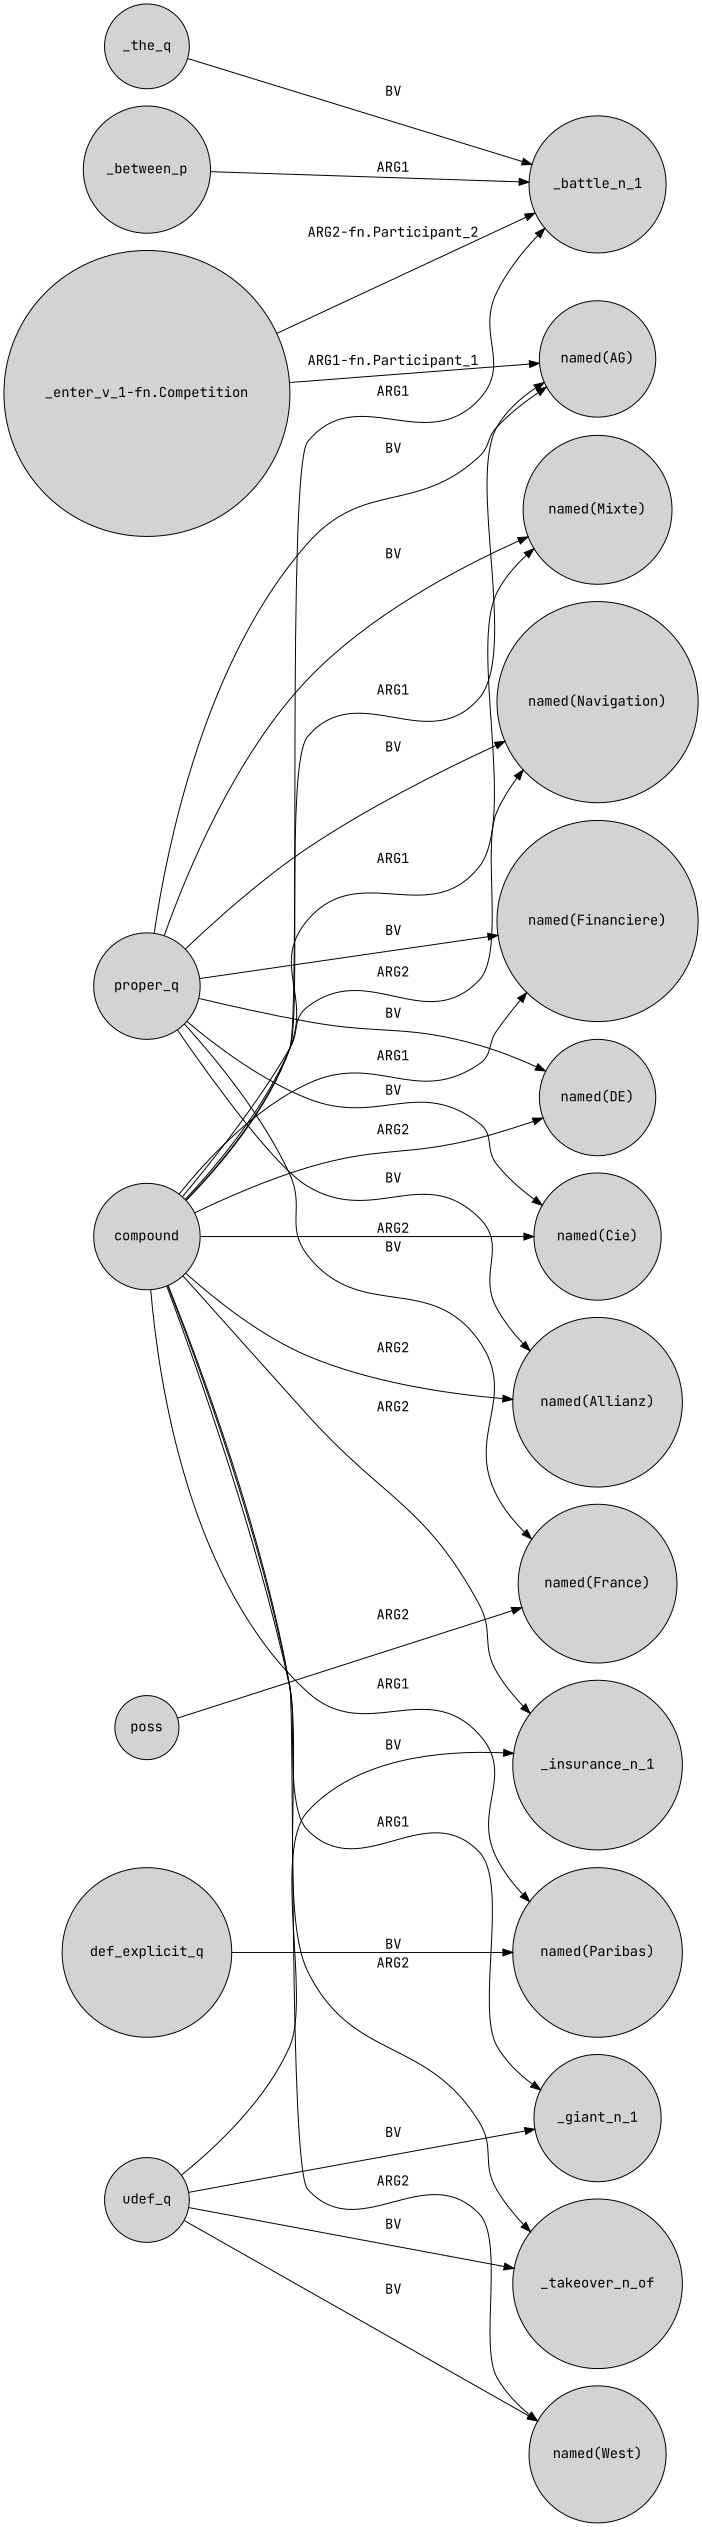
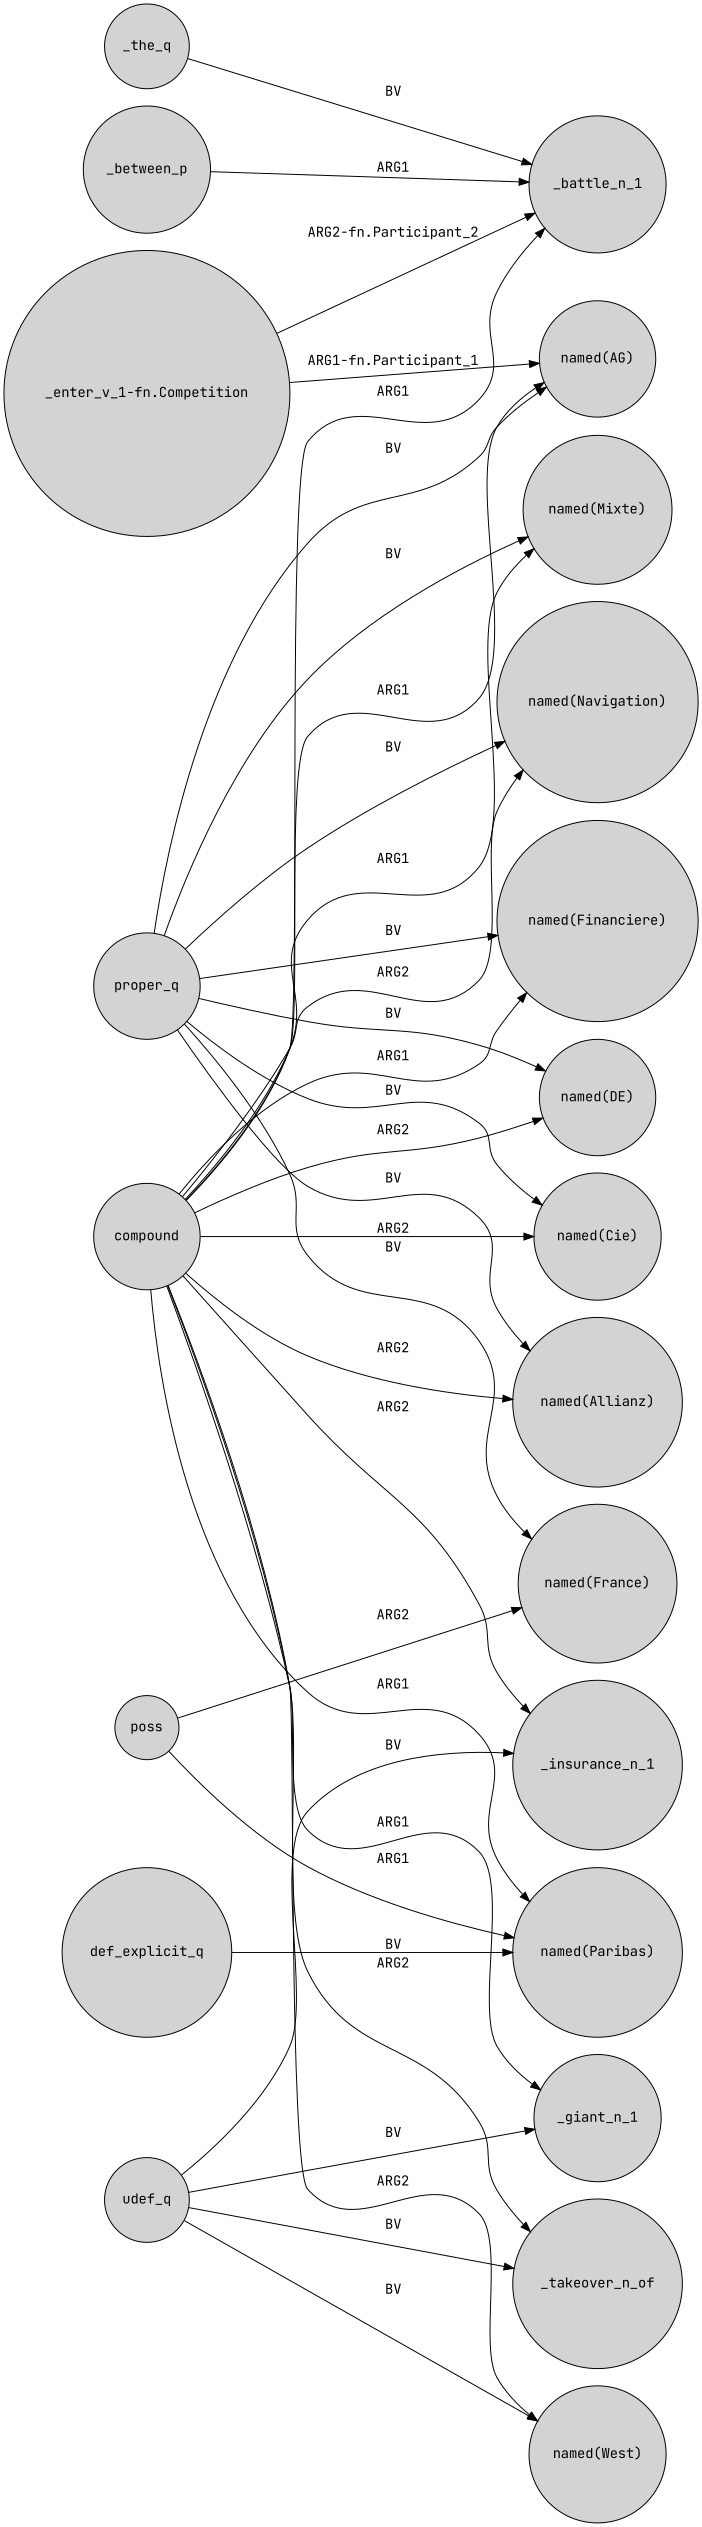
  digraph {
    fontname="JetBrains Mono"
    rankdir=LR
    node [fontname="JetBrains Mono" shape=circle style=filled]
    edge [fontname="JetBrains Mono"]
    compound
    "named(Cie)"
    "named(DE)"
    _insurance_n_1
    "named(Paribas)"
    _giant_n_1
    "named(AG)"
    _battle_n_1
    "named(Navigation)"
    "named(Financiere)"
    "named(Allianz)"
    "named(Mixte)"
    _takeover_n_of
    "named(West)"
    proper_q
    "named(France)"
    udef_q
    "_enter_v_1-fn.Competition"
    def_explicit_q
    poss
    _the_q
    _between_p
    compound -> "named(Cie)" [label=ARG2]
    compound -> "named(DE)" [label=ARG2]
    compound -> _insurance_n_1 [label=ARG2]
    compound -> "named(Paribas)" [label=ARG1]
    compound -> _giant_n_1 [label=ARG1]
    compound -> "named(AG)" [label=ARG1]
    compound -> _battle_n_1 [label=ARG1]
    compound -> "named(Navigation)" [label=ARG2]
    compound -> "named(Financiere)" [label=ARG1]
    compound -> "named(Allianz)" [label=ARG2]
    compound -> "named(Mixte)" [label=ARG1]
    compound -> _takeover_n_of [label=ARG2]
    compound -> "named(West)" [label=ARG2]
    proper_q -> "named(Cie)" [label=BV]
    proper_q -> "named(DE)" [label=BV]
    proper_q -> "named(AG)" [label=BV]
    proper_q -> "named(Navigation)" [label=BV]
    proper_q -> "named(Financiere)" [label=BV]
    proper_q -> "named(Allianz)" [label=BV]
    proper_q -> "named(Mixte)" [label=BV]
    proper_q -> "named(France)" [label=BV]
    udef_q -> _insurance_n_1 [label=BV]
    udef_q -> _giant_n_1 [label=BV]
    udef_q -> _takeover_n_of [label=BV]
    udef_q -> "named(West)" [label=BV]
    "_enter_v_1-fn.Competition" -> "named(AG)" [label="ARG1-fn.Participant_1"]
    "_enter_v_1-fn.Competition" -> _battle_n_1 [label="ARG2-fn.Participant_2"]
    def_explicit_q -> "named(Paribas)" [label=BV]
+   poss -> "named(Paribas)" [label=ARG1]
    poss -> "named(France)" [label=ARG2]
    _the_q -> _battle_n_1 [label=BV]
    _between_p -> _battle_n_1 [label=ARG1]
  }
